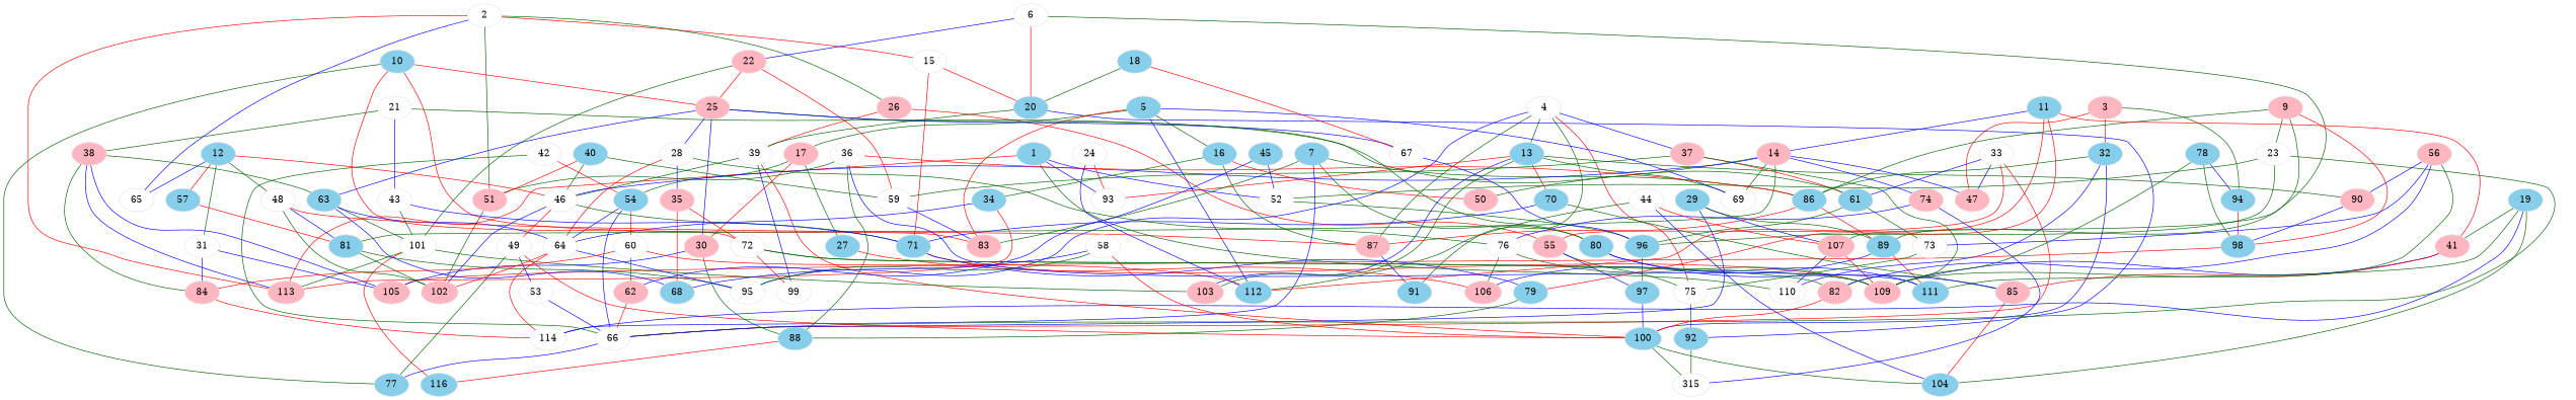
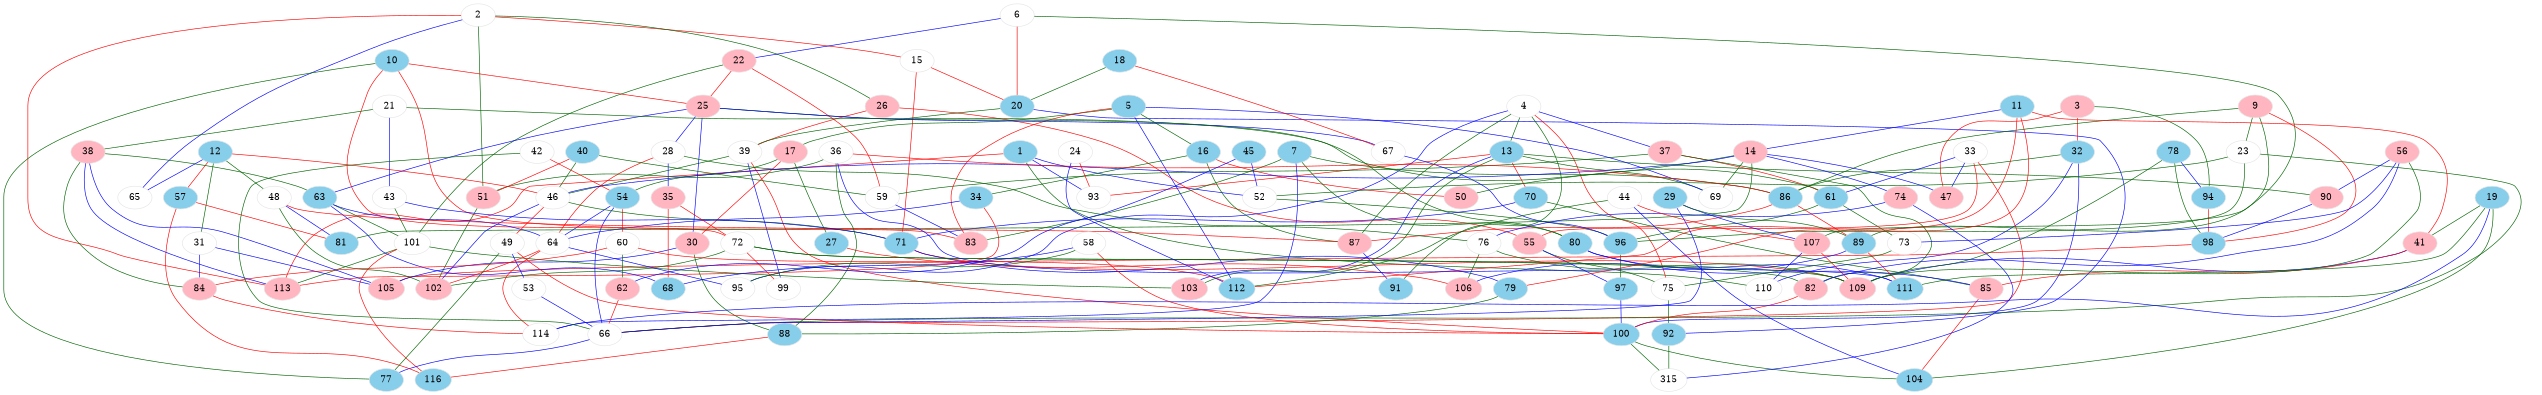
  graph {
    node [color=gray90 fillcolor=skyblue style=filled]
    edge [color=darkgreen]
    52 [fillcolor=white]
    1
    93 [fillcolor=white]
    110 [fillcolor=white]
    113 [fillcolor=lightpink]
    96
    2 [fillcolor=white]
    15 [fillcolor=white]
    26 [fillcolor=lightpink]
    51 [fillcolor=lightpink]
    65 [fillcolor=white]
    20
    71
    39 [fillcolor=white]
    55 [fillcolor=lightpink]
    102 [fillcolor=lightpink]
    3 [fillcolor=lightpink]
    32
    47 [fillcolor=lightpink]
    94
    86
    100
    98
    4 [fillcolor=white]
    13
    37 [fillcolor=lightpink]
    75 [fillcolor=white]
    87 [fillcolor=lightpink]
    91
    95 [fillcolor=white]
    69 [fillcolor=white]
    70
    90 [fillcolor=lightpink]
    103 [fillcolor=lightpink]
    61
    59 [fillcolor=white]
    82 [fillcolor=lightpink]
    92
    5
    16
    17 [fillcolor=lightpink]
    83 [fillcolor=lightpink]
    112
    50 [fillcolor=lightpink]
    34
    27
    30 [fillcolor=lightpink]
    54
    6 [fillcolor=white]
    22 [fillcolor=lightpink]
    107 [fillcolor=lightpink]
    25 [fillcolor=lightpink]
    101 [fillcolor=white]
    109 [fillcolor=lightpink]
    7
    80
    114 [fillcolor=white]
    111
    85 [fillcolor=lightpink]
    89
    33 [fillcolor=white]
    66 [fillcolor=white]
    9 [fillcolor=lightpink]
    23 [fillcolor=white]
    106 [fillcolor=lightpink]
    105 [fillcolor=lightpink]
    10
    72 [fillcolor=white]
    77
    67 [fillcolor=white]
    28 [fillcolor=white]
    63
    99 [fillcolor=white]
    11
    14 [fillcolor=lightpink]
    41 [fillcolor=lightpink]
    79
    81
    46 [fillcolor=white]
    74 [fillcolor=lightpink]
    88
    12
    31 [fillcolor=white]
    48 [fillcolor=white]
    57
    84 [fillcolor=lightpink]
    49 [fillcolor=white]
    116
    76 [fillcolor=white]
    n90 [fillcolor=white label=315]
    64 [fillcolor=white]
    60 [fillcolor=white]
    18
    19
    104
    21 [fillcolor=white]
    38 [fillcolor=lightpink]
    43 [fillcolor=white]
    73 [fillcolor=white]
    97
    24 [fillcolor=white]
    35 [fillcolor=lightpink]
    68
    29
    36 [fillcolor=white]
    40
    42 [fillcolor=white]
    44 [fillcolor=white]
    45
    62 [fillcolor=lightpink]
    53 [fillcolor=white]
    56 [fillcolor=lightpink]
    58 [fillcolor=white]
    78
    52 -- 96
    1 -- 52 [color=blue]
    1 -- 93 [color=blue]
    1 -- 110
    1 -- 113 [color=red]
    96 -- 97
    2 -- 113 [color=red]
    2 -- 15 [color=red]
    2 -- 26
    2 -- 51
    2 -- 65 [color=blue]
    15 -- 20 [color=red]
    15 -- 71 [color=red]
    26 -- 39 [color=red]
    26 -- 55 [color=red]
    51 -- 102
    20 -- 39
    20 -- 92 [color=blue]
    71 -- 109 [color=red]
    71 -- 79 [color=blue]
    39 -- 100 [color=red]
    39 -- 99 [color=blue]
    39 -- 46
    55 -- 75
    55 -- 97 [color=blue]
    3 -- 32 [color=red]
    3 -- 47 [color=red]
    3 -- 94
    32 -- 110 [color=blue]
    32 -- 86
    32 -- 100 [color=blue]
    94 -- 98 [color=red]
    86 -- 87 [color=red]
    86 -- 89 [color=red]
    100 -- n90
    100 -- 104
    98 -- 105 [color=red]
    4 -- 13
    4 -- 37 [color=blue]
    4 -- 75 [color=red]
    4 -- 87
    4 -- 91
    4 -- 95 [color=blue]
    13 -- 93 [color=red]
    13 -- 69
    13 -- 70 [color=red]
    13 -- 90
    13 -- 103 [color=blue]
    13 -- 103
    37 -- 61 [color=red]
    37 -- 59
    37 -- 82
    75 -- 92
    87 -- 91 [color=blue]
    70 -- 71 [color=blue]
    70 -- 85
    90 -- 98 [color=blue]
    61 -- 96
    61 -- 73
    59 -- 83 [color=blue]
    82 -- 100 [color=red]
    92 -- n90
    5 -- 69 [color=blue]
    5 -- 16
    5 -- 17
    5 -- 83 [color=red]
    5 -- 112 [color=blue]
    16 -- 87
    16 -- 50 [color=red]
    16 -- 34
    17 -- 27
    17 -- 30 [color=red]
    17 -- 54
    34 -- 113 [color=red]
    34 -- 64 [color=blue]
    27 -- 106 [color=red]
    30 -- 105 [color=blue]
    30 -- 88
    54 -- 66 [color=blue]
    54 -- 64 [color=blue]
    54 -- 60 [color=red]
    6 -- 20 [color=red]
    6 -- 22 [color=blue]
    6 -- 107
    22 -- 59 [color=red]
    22 -- 25 [color=red]
    22 -- 101
    107 -- 110 [color=blue]
    107 -- 109 [color=red]
    25 -- 30 [color=blue]
    25 -- 80
    25 -- 67 [color=blue]
    25 -- 28 [color=blue]
    25 -- 63 [color=blue]
    101 -- 113
    101 -- 103
    101 -- 116 [color=red]
    7 -- 86
    7 -- 83
    7 -- 80
    7 -- 114 [color=blue]
    80 -- 111 [color=blue]
    80 -- 85 [color=blue]
    85 -- 104 [color=red]
    89 -- 111 [color=red]
    89 -- 106 [color=blue]
    33 -- 55 [color=red]
    33 -- 47 [color=blue]
    33 -- 61 [color=blue]
    33 -- 66 [color=red]
    66 -- 77 [color=blue]
    9 -- 86
    9 -- 98 [color=red]
    9 -- 89
    9 -- 23
    23 -- 52
    23 -- 96
    23 -- 66
    10 -- 83 [color=red]
    10 -- 25 [color=red]
    10 -- 72 [color=red]
    10 -- 77
-   81 -- 102
+   72 -- 102
    72 -- 82
    72 -- 109
    72 -- 99 [color=red]
    67 -- 96 [color=blue]
    28 -- 76
    28 -- 64 [color=red]
    28 -- 35 [color=blue]
    63 -- 101
    63 -- 64 [color=blue]
    63 -- 68 [color=blue]
    11 -- 112 [color=red]
    11 -- 14 [color=blue]
    11 -- 41 [color=red]
    11 -- 79 [color=red]
    14 -- 47 [color=blue]
    14 -- 69
    14 -- 50
    14 -- 81
    14 -- 46 [color=blue]
    14 -- 74 [color=blue]
    41 -- 109 [color=blue]
    41 -- 85 [color=red]
    79 -- 88
-   81 -- 95
    46 -- 71
    46 -- 102 [color=blue]
    46 -- 49 [color=red]
    74 -- 76 [color=blue]
    74 -- n90 [color=blue]
    88 -- 116 [color=red]
    12 -- 65 [color=blue]
    12 -- 46 [color=red]
    12 -- 31
    12 -- 48
    12 -- 57 [color=red]
    31 -- 105 [color=blue]
    31 -- 84 [color=blue]
    48 -- 102
    48 -- 87 [color=red]
    48 -- 81 [color=blue]
    57 -- 81 [color=red]
+   57 -- 116 [color=red]
    84 -- 114 [color=red]
    49 -- 100 [color=red]
    49 -- 77
    49 -- 53 [color=blue]
    76 -- 109
    76 -- 106
    64 -- 102 [color=red]
    64 -- 95 [color=blue]
    64 -- 114 [color=red]
    60 -- 112 [color=red]
    60 -- 84 [color=red]
    60 -- 62
    18 -- 20
    18 -- 67 [color=red]
    19 -- 114 [color=blue]
    19 -- 111
    19 -- 41
    19 -- 104
    21 -- 61
    21 -- 38
    21 -- 43 [color=blue]
    38 -- 113 [color=blue]
    38 -- 105 [color=blue]
    38 -- 63
    38 -- 84
    43 -- 71 [color=blue]
    43 -- 101
    73 -- 75
    97 -- 100 [color=blue]
    24 -- 93 [color=red]
    24 -- 112 [color=blue]
    35 -- 72 [color=red]
    35 -- 68 [color=red]
    29 -- 107 [color=blue]
    29 -- 89
    29 -- 66 [color=blue]
    36 -- 51
    36 -- 86 [color=red]
    36 -- 111 [color=blue]
    36 -- 88
    40 -- 51 [color=red]
    40 -- 59
    40 -- 46
    42 -- 54 [color=red]
    42 -- 66
    44 -- 112
    44 -- 107 [color=red]
    44 -- 104 [color=blue]
    45 -- 52 [color=blue]
    45 -- 62 [color=blue]
    62 -- 66 [color=red]
    53 -- 66 [color=blue]
    56 -- 90 [color=blue]
    56 -- 82 [color=blue]
    56 -- 109
    56 -- 73 [color=blue]
    58 -- 100 [color=red]
    58 -- 95
    58 -- 68 [color=blue]
    78 -- 94 [color=blue]
    78 -- 98
    78 -- 109
  }
